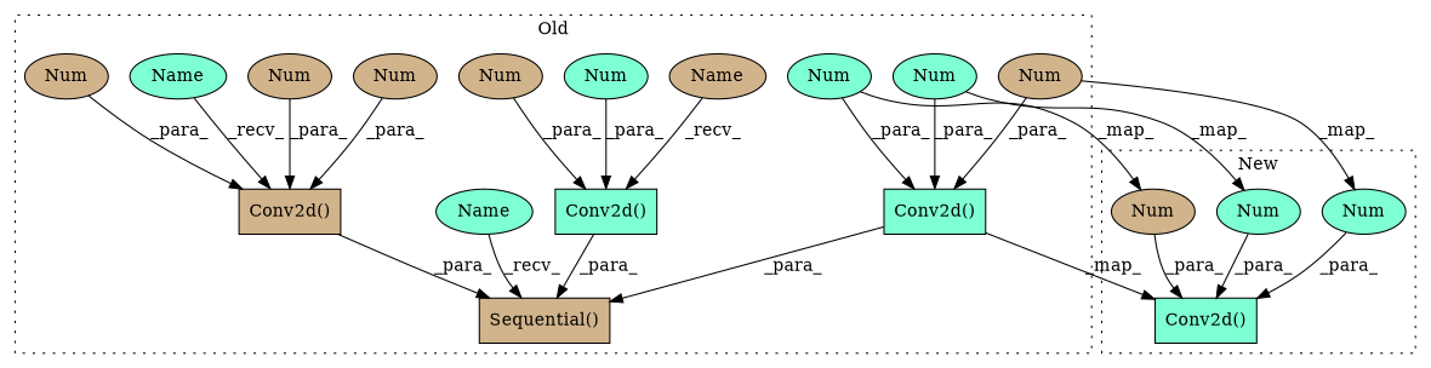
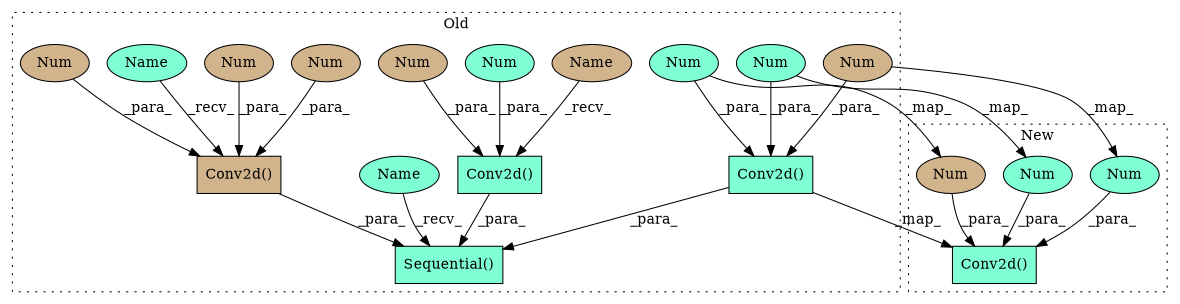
  digraph {
    node [a=76 l=1 shape=ellipse style=filled fillcolor=aquamarine]
    n1 [a=75 l="10,1" label="Conv2d()" s="1605,1648" shape=box]
    n2 [label=Num s=1641 fillcolor=tan]
    n3 [label=Num s=1647]
-   n4 [a=75 l="27,16" label="Sequential()" s="1143,1649" shape=box fillcolor=tan]
+   n4 [a=75 l="27,16" label="Sequential()" s="1143,1649" shape=box]
    n5 [label=Num s=1644]
    n6 [a=75 l="10,1" label="Conv2d()" s="1288,1322" shape=box fillcolor=tan]
    n7 [label=Num s=1315 fillcolor=tan]
    n8 [a=75 l="10,1" label="Conv2d()" s="1170,1204" shape=box]
    n9 [label=Num s=1197]
    n10 [label=Num s=1321 fillcolor=tan]
    n11 [label=Num s=1203 fillcolor=tan]
    n12 [label=Num s=1318 fillcolor=tan]
    n13 [a=87 l=2 label=Name s=1288]
    n14 [a=87 l=2 label=Name s=1143]
    n15 [a=87 l=2 label=Name s=1170 fillcolor=tan]
    n16 [a=75 l="10,12" label="Conv2d()" s="2739,2782" shape=box]
    n17 [label=Num s=2775]
    n18 [label=Num s=2778 fillcolor=tan]
    n19 [label=Num s=2781]
    subgraph cluster_1 {
      label=Old
      style=dotted
      n1
      n2
      n3
      n4
      n5
      n6
      n7
      n8
      n9
      n10
      n11
      n12
      n13
      n14
      n15
    }
    subgraph cluster_2 {
      label=New
      style=dotted
      n16
      n17
      n18
      n19
    }
    n1 -> n4 [label=_para_]
    n1 -> n16 [label=_map_]
    n2 -> n1 [label=_para_]
    n2 -> n17 [label=_map_]
    n3 -> n1 [label=_para_]
    n3 -> n18 [label=_map_]
    n5 -> n1 [label=_para_]
    n5 -> n19 [label=_map_]
    n6 -> n4 [label=_para_]
    n7 -> n6 [label=_para_]
    n8 -> n4 [label=_para_]
    n9 -> n8 [label=_para_]
    n10 -> n6 [label=_para_]
    n11 -> n8 [label=_para_]
    n12 -> n6 [label=_para_]
    n13 -> n6 [label=_recv_]
    n14 -> n4 [label=_recv_]
    n15 -> n8 [label=_recv_]
    n17 -> n16 [label=_para_]
    n18 -> n16 [label=_para_]
    n19 -> n16 [label=_para_]
  }
